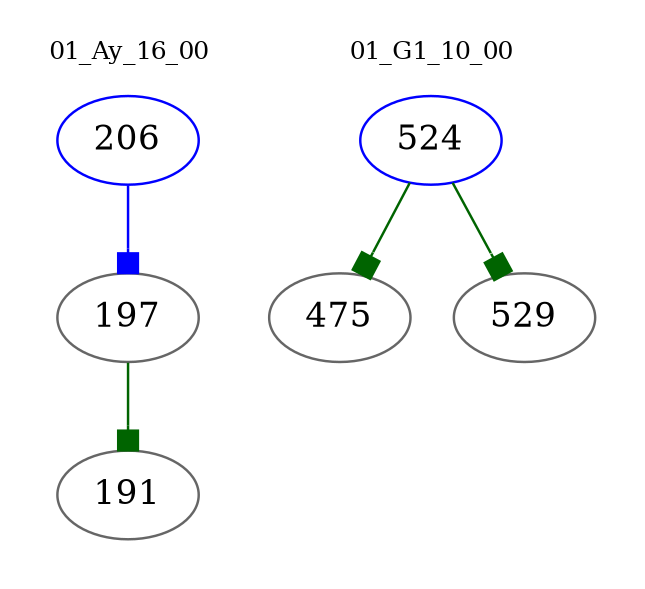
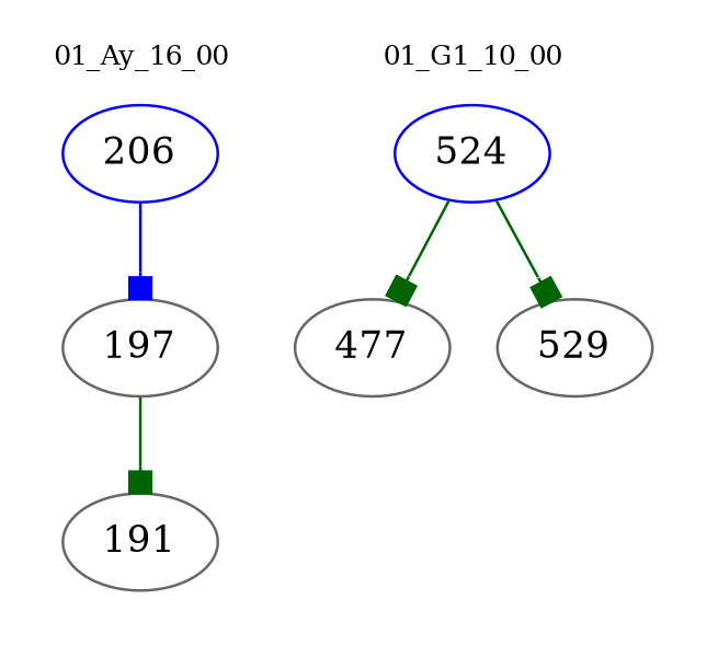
  digraph {
    node [color=gray40]
    edge [arrowhead=box color=darkgreen]
    n1 [label=197]
    n2 [label=191]
    n3 [color=blue label=206]
    n4 [color=blue label=524]
-   n5 [label=475]
+   n5 [label=477]
    n6 [label=529]
    subgraph cluster_1 {
      color=white
      fontsize=10
      label="01_Ay_16_00"
      n1
      n2
      n3
    }
    subgraph cluster_2 {
      color=white
      fontsize=10
      label="01_G1_10_00"
      n4
      n5
      n6
    }
    n1 -> n2
    n3 -> n1 [color=blue]
    n4 -> n5
    n4 -> n6
  }
